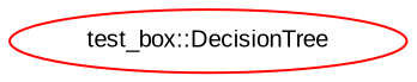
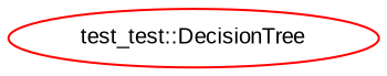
  digraph {
    rankdir=LR
    fontname="Liberation Sans"
-   n1 [color=red fillcolor=white fontname="Liberation Sans" fontsize=10 height=0.2 label="test_box::DecisionTree" shape=ellipse style=filled width=0.4]
+   n1 [color=red fillcolor=white fontname="Liberation Sans" fontsize=10 height=0.2 label="test_test::DecisionTree" shape=ellipse style=filled width=0.4]
  }
